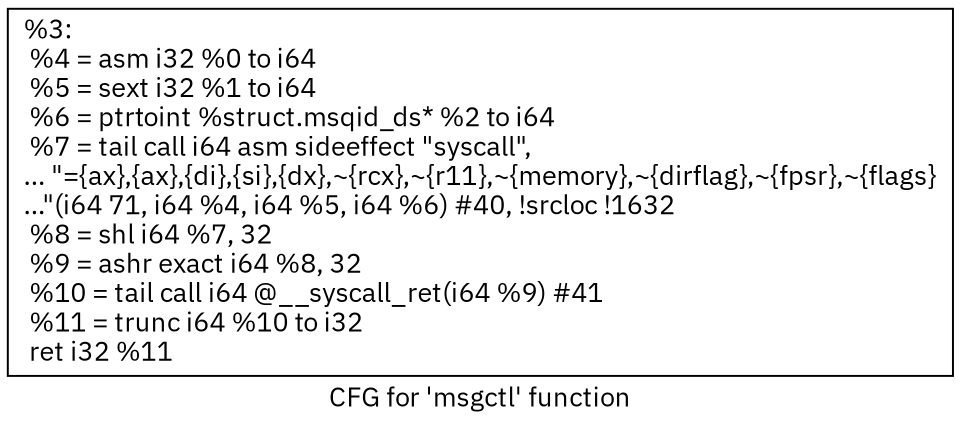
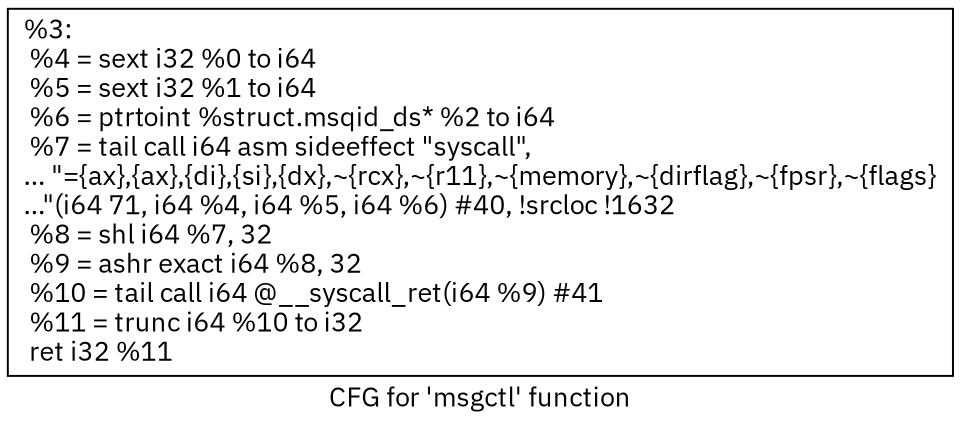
  digraph {
    label="CFG for 'msgctl' function"
    rankdir=LR
    fontname="IBM Plex Sans"
-   n1 [label="{%3:\l  %4 = asm i32 %0 to i64\l  %5 = sext i32 %1 to i64\l  %6 = ptrtoint %struct.msqid_ds* %2 to i64\l  %7 = tail call i64 asm sideeffect \"syscall\",\l... \"=\{ax\},\{ax\},\{di\},\{si\},\{dx\},~\{rcx\},~\{r11\},~\{memory\},~\{dirflag\},~\{fpsr\},~\{flags\}\l...\"(i64 71, i64 %4, i64 %5, i64 %6) #40, !srcloc !1632\l  %8 = shl i64 %7, 32\l  %9 = ashr exact i64 %8, 32\l  %10 = tail call i64 @__syscall_ret(i64 %9) #41\l  %11 = trunc i64 %10 to i32\l  ret i32 %11\l}" shape=record fontname="IBM Plex Sans"]
+   n1 [label="{%3:\l  %4 = sext i32 %0 to i64\l  %5 = sext i32 %1 to i64\l  %6 = ptrtoint %struct.msqid_ds* %2 to i64\l  %7 = tail call i64 asm sideeffect \"syscall\",\l... \"=\{ax\},\{ax\},\{di\},\{si\},\{dx\},~\{rcx\},~\{r11\},~\{memory\},~\{dirflag\},~\{fpsr\},~\{flags\}\l...\"(i64 71, i64 %4, i64 %5, i64 %6) #40, !srcloc !1632\l  %8 = shl i64 %7, 32\l  %9 = ashr exact i64 %8, 32\l  %10 = tail call i64 @__syscall_ret(i64 %9) #41\l  %11 = trunc i64 %10 to i32\l  ret i32 %11\l}" shape=record fontname="IBM Plex Sans"]
  }
